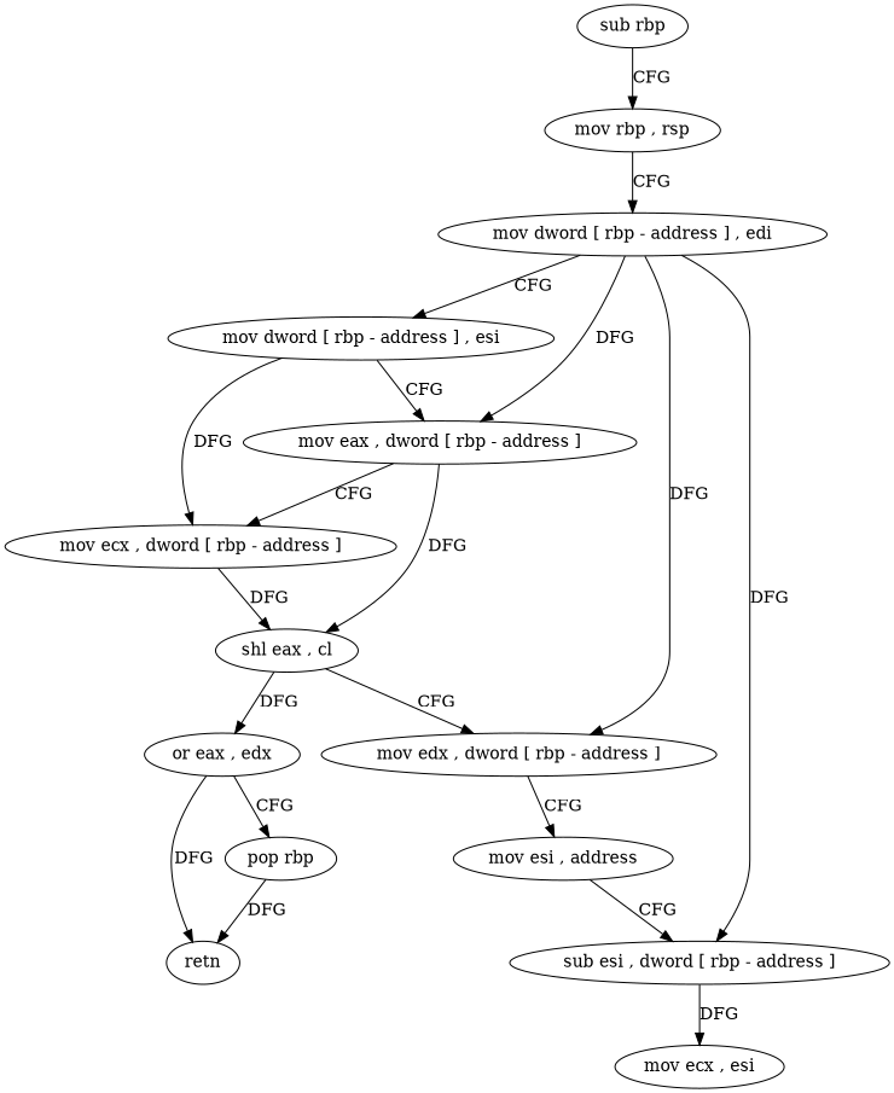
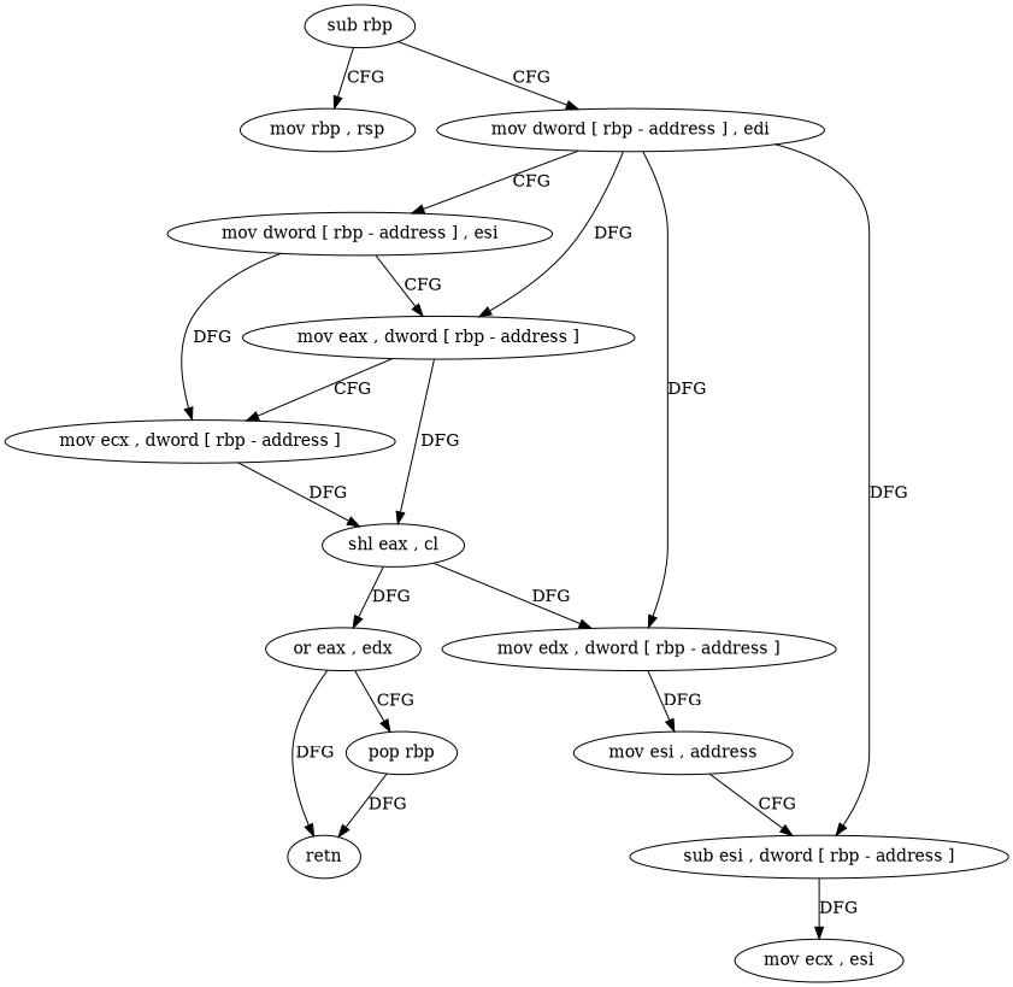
  digraph {
    n1 [label="sub rbp"]
    n2 [label="mov rbp , rsp"]
    n3 [label="mov dword [ rbp - address ] , edi"]
    n4 [label="mov dword [ rbp - address ] , esi"]
    n5 [label="mov eax , dword [ rbp - address ]"]
    n6 [label="mov edx , dword [ rbp - address ]"]
    n7 [label="sub esi , dword [ rbp - address ]"]
    n8 [label="mov ecx , dword [ rbp - address ]"]
    n9 [label="shl eax , cl"]
    n10 [label="mov esi , address"]
    n11 [label="mov ecx , esi"]
    n12 [label="or eax , edx"]
    n13 [label="pop rbp"]
    n14 [label=retn]
    n1 -> n2 [label=CFG]
-   n2 -> n3 [label=CFG]
+   n1 -> n3 [label=CFG]
    n3 -> n4 [label=CFG]
    n3 -> n5 [label=DFG]
    n3 -> n6 [label=DFG]
    n3 -> n7 [label=DFG]
    n4 -> n5 [label=CFG]
    n4 -> n8 [label=DFG]
    n5 -> n8 [label=CFG]
    n5 -> n9 [label=DFG]
-   n6 -> n10 [label=CFG]
+   n6 -> n10 [label=DFG]
    n7 -> n11 [label=DFG]
    n8 -> n9 [label=DFG]
-   n9 -> n6 [label=CFG]
+   n9 -> n6 [label=DFG]
    n9 -> n12 [label=DFG]
    n10 -> n7 [label=CFG]
    n12 -> n13 [label=CFG]
    n12 -> n14 [label=DFG]
    n13 -> n14 [label=DFG]
  }
